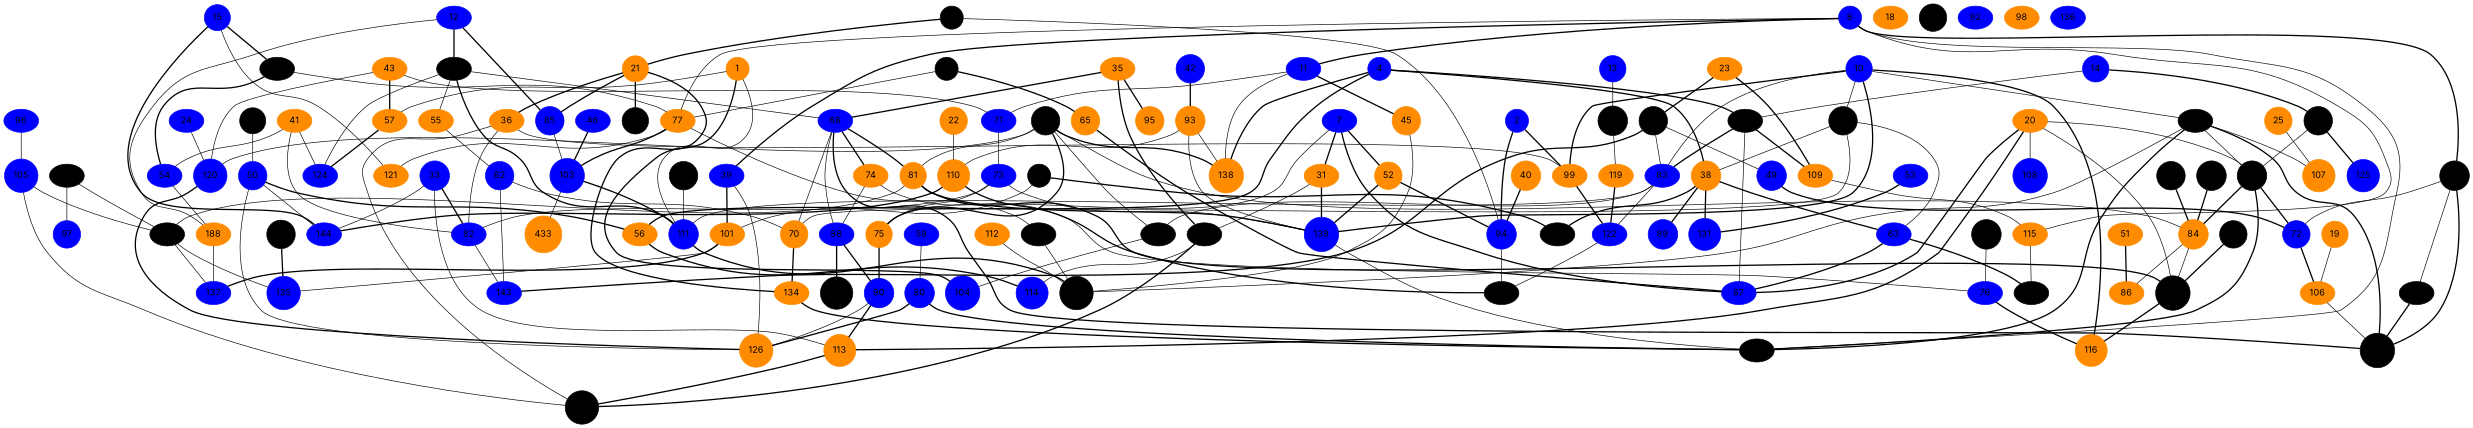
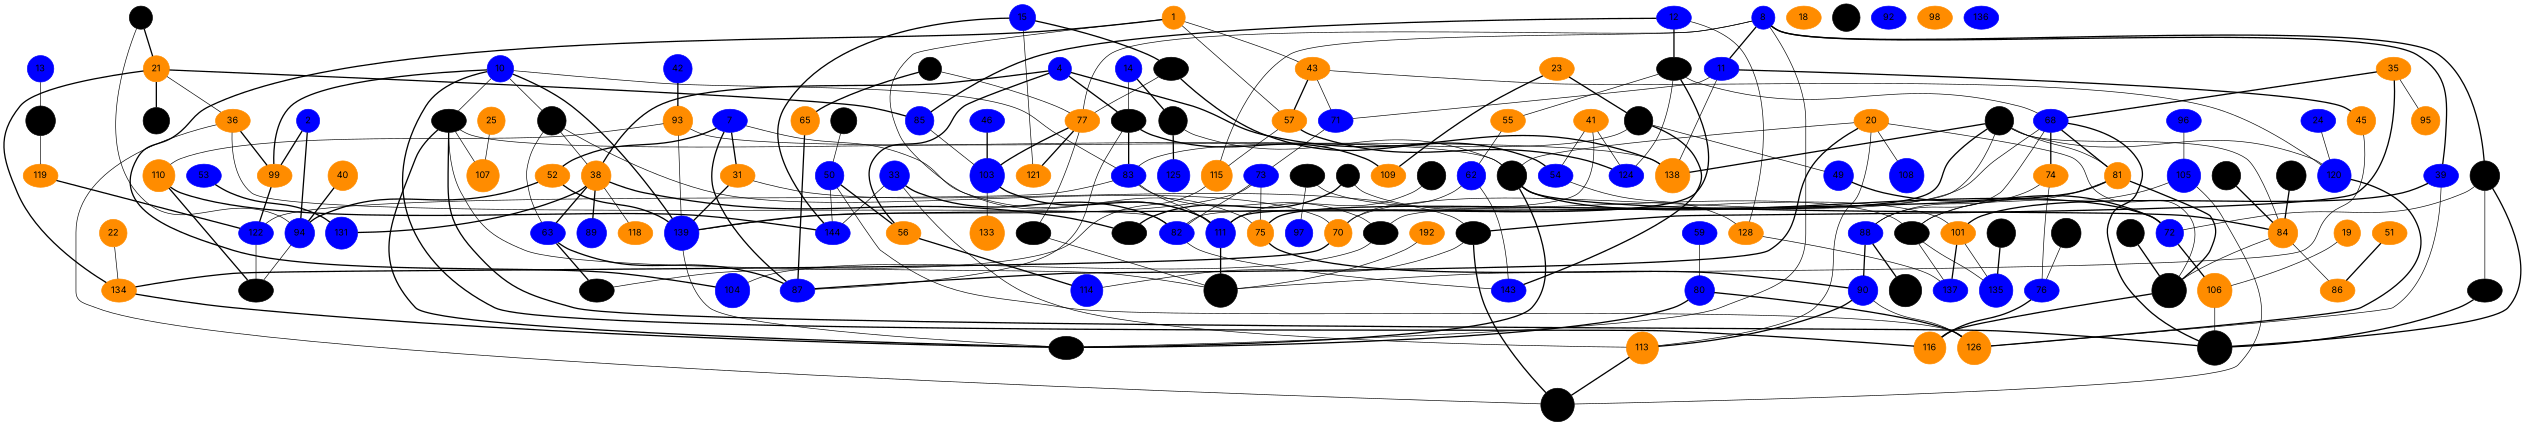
  graph {
    fontname=Inter
    node [color=blue fontname=Inter shape=circle style=filled]
    edge [fontname=Inter style=solid]
    1 [color=darkorange]
    43 [color=darkorange shape=ellipse]
    57 [color=darkorange shape=ellipse]
    104
    111
    71 [shape=ellipse]
    120
-   115 [color=darkorange shape=ellipse]
+   115 [color=darkorange]
    124 [shape=ellipse]
    132 [color=black]
    2
    94
    99 [color=darkorange shape=ellipse]
    140 [color=black shape=ellipse]
    122 [shape=ellipse]
    3 [color=black]
    65 [color=darkorange]
    77 [color=darkorange shape=ellipse]
    87 [shape=ellipse]
    121 [color=darkorange shape=ellipse]
    103
    129 [color=black shape=ellipse]
    38 [color=darkorange]
    4
    56 [color=darkorange shape=ellipse]
    66 [color=black shape=ellipse]
    138 [color=darkorange]
    78 [color=black shape=ellipse]
    63 [shape=ellipse]
    89
+   118 [color=darkorange shape=ellipse]
    131
    114
    83 [shape=ellipse]
    109 [color=darkorange shape=ellipse]
    5 [color=black]
    21 [color=darkorange]
    85
    36 [color=darkorange shape=ellipse]
    61 [color=black]
    134 [color=darkorange shape=ellipse]
    6 [color=black]
    101 [color=darkorange shape=ellipse]
    135
    137 [shape=ellipse]
    7 [shape=ellipse]
    31 [color=darkorange shape=ellipse]
-   52 [color=darkorange]
+   52 [color=darkorange shape=ellipse]
    75 [color=darkorange]
    139
    67 [color=black shape=ellipse]
    90
    8
    11 [shape=ellipse]
    39 [shape=ellipse]
    44 [color=black]
    141 [color=black shape=ellipse]
    45 [color=darkorange]
    126 [color=darkorange]
    72
    91 [color=black shape=ellipse]
    130 [color=black]
    142 [color=black shape=ellipse]
    9 [color=black shape=ellipse]
    97
    117 [color=black shape=ellipse]
    10
    37 [color=black]
    60 [color=black shape=ellipse]
    116 [color=darkorange]
    70 [color=darkorange]
    69 [color=black]
    107 [color=darkorange]
    102 [color=black shape=ellipse]
    73 [shape=ellipse]
    12 [shape=ellipse]
    30 [color=black shape=ellipse]
-   128 [color=darkorange shape=ellipse label=188]
+   128 [color=darkorange shape=ellipse]
    55 [color=darkorange shape=ellipse]
    68 [shape=ellipse]
    48 [color=black]
    13
    119 [color=darkorange shape=ellipse]
    14
    47 [color=black]
    125
    16 [color=black shape=ellipse]
    15
    144 [shape=ellipse]
    54 [shape=ellipse]
    17 [color=black]
    50
    18 [color=darkorange shape=ellipse]
    19 [color=darkorange]
-   106 [color=darkorange shape=ellipse]
+   106 [color=darkorange]
    20 [color=darkorange shape=ellipse]
    100 [color=black]
    108
    113 [color=darkorange]
    84 [color=darkorange]
    123 [color=black]
    82 [shape=ellipse]
    22 [color=darkorange]
    23 [color=darkorange shape=ellipse]
    29 [color=black]
    49
    143 [shape=ellipse]
    24 [shape=ellipse]
    25 [color=darkorange]
    26 [color=black]
    27 [color=black]
    28 [color=black]
    86 [color=darkorange shape=ellipse]
    62
    81 [color=darkorange]
    74 [color=darkorange shape=ellipse]
    88 [shape=ellipse]
    32 [color=black]
    33
    34 [color=black]
    35 [color=darkorange shape=ellipse]
    95 [color=darkorange]
    40 [color=darkorange]
    41 [color=darkorange shape=ellipse]
    93 [color=darkorange]
    42
    110 [color=darkorange]
    46 [shape=ellipse]
-   133 [color=darkorange label=433]
+   133 [color=darkorange]
    51 [color=darkorange shape=ellipse]
    53 [shape=ellipse]
    58 [color=black]
    59 [shape=ellipse]
    80
    64 [color=black]
    76 [shape=ellipse]
    127 [color=black]
    79 [color=black]
    92 [shape=ellipse]
    96 [shape=ellipse]
    105
    98 [color=darkorange shape=ellipse]
-   112 [color=darkorange shape=ellipse]
+   112 [color=darkorange shape=ellipse label=192]
    136 [shape=ellipse]
+   1 -- 43
    1 -- 57
    1 -- 104 [style=bold]
    1 -- 111
    43 -- 57 [style=bold]
    43 -- 71
    43 -- 120
-   109 -- 115
+   57 -- 115
    57 -- 124 [style=bold]
    111 -- 132 [style=bold]
    71 -- 73
    120 -- 126 [style=bold]
    115 -- 142
    2 -- 94 [style=bold]
    2 -- 99 [style=bold]
    94 -- 140
    99 -- 122 [style=bold]
    122 -- 140
    3 -- 65 [style=bold]
    3 -- 77
    65 -- 87 [style=bold]
-   77 -- 121
+   77 -- 121 [style=bold]
    77 -- 103 [style=bold]
    77 -- 129
    103 -- 111 [style=bold]
    103 -- 133
    129 -- 132
    38 -- 78 [style=bold]
    38 -- 63 [style=bold]
    38 -- 89 [style=bold]
+   38 -- 118
    38 -- 131 [style=bold]
    4 -- 38 [style=bold]
    4 -- 56 [style=bold]
    4 -- 66 [style=bold]
    4 -- 138 [style=bold]
    56 -- 114 [style=bold]
    66 -- 87
    66 -- 83 [style=bold]
    66 -- 109 [style=bold]
    63 -- 87 [style=bold]
    63 -- 142 [style=bold]
    83 -- 111
    83 -- 122
    83 -- 102
    5 -- 94
    5 -- 21 [style=bold]
    21 -- 85 [style=bold]
-   21 -- 36 [style=bold]
+   21 -- 36
    21 -- 61 [style=bold]
    21 -- 134 [style=bold]
    85 -- 103
-   36 -- 99
+   36 -- 99 [style=bold]
    36 -- 123
    36 -- 82
    134 -- 141 [style=bold]
    6 -- 78 [style=bold]
    6 -- 101
    101 -- 135
    101 -- 137 [style=bold]
    7 -- 87 [style=bold]
    7 -- 31 [style=bold]
    7 -- 52 [style=bold]
    7 -- 75
    31 -- 139 [style=bold]
    31 -- 67
    52 -- 94 [style=bold]
    52 -- 139 [style=bold]
    75 -- 90 [style=bold]
    139 -- 141
    67 -- 114
    67 -- 123 [style=bold]
    90 -- 126
    90 -- 113 [style=bold]
    8 -- 115
    8 -- 77
    8 -- 11 [style=bold]
    8 -- 39 [style=bold]
    8 -- 44 [style=bold]
    8 -- 141
    11 -- 71
    11 -- 138
    11 -- 45 [style=bold]
    39 -- 101 [style=bold]
    39 -- 126
    44 -- 72
    44 -- 91
    44 -- 130 [style=bold]
    45 -- 132
    72 -- 106 [style=bold]
    91 -- 130 [style=bold]
    9 -- 97
    9 -- 117
    117 -- 135
    117 -- 137
    10 -- 99 [style=bold]
    10 -- 83
    10 -- 139 [style=bold]
    10 -- 37
    10 -- 60
    10 -- 116 [style=bold]
    37 -- 38
    37 -- 63
    37 -- 70
    60 -- 132
    60 -- 141 [style=bold]
    60 -- 130 [style=bold]
    60 -- 69
    60 -- 107
    70 -- 134 [style=bold]
    69 -- 141 [style=bold]
    69 -- 72 [style=bold]
    69 -- 84 [style=bold]
    102 -- 104
    73 -- 75
    73 -- 139
    73 -- 82
    12 -- 85 [style=bold]
    12 -- 30 [style=bold]
    12 -- 128
    30 -- 111 [style=bold]
    30 -- 124
    30 -- 55
    30 -- 68
    128 -- 137
    55 -- 62
    68 -- 130 [style=bold]
    68 -- 70
    68 -- 81 [style=bold]
    68 -- 74 [style=bold]
    68 -- 88
    48 -- 119
    13 -- 48
    119 -- 122 [style=bold]
    14 -- 66
    14 -- 47 [style=bold]
    47 -- 69
    47 -- 125 [style=bold]
    16 -- 77
    16 -- 54 [style=bold]
    15 -- 121
    15 -- 16 [style=bold]
    15 -- 144 [style=bold]
    54 -- 128
    17 -- 50
    50 -- 56 [style=bold]
    50 -- 126
    50 -- 144
    19 -- 106
    106 -- 130
    20 -- 87 [style=bold]
    20 -- 69
    20 -- 100
    20 -- 108
-   20 -- 113 [style=bold]
+   20 -- 113
    100 -- 116 [style=bold]
    113 -- 123 [style=bold]
    84 -- 100
    84 -- 86
    82 -- 143
-   22 -- 110
+   22 -- 134
    23 -- 109 [style=bold]
    23 -- 29 [style=bold]
    29 -- 83
    29 -- 49
    29 -- 143 [style=bold]
    49 -- 72 [style=bold]
    24 -- 120
    25 -- 107
    26 -- 111
    27 -- 100 [style=bold]
    28 -- 84 [style=bold]
    62 -- 70
    62 -- 143
    81 -- 139 [style=bold]
    81 -- 117
    81 -- 100 [style=bold]
    74 -- 88
    74 -- 76
    88 -- 90 [style=bold]
    88 -- 127 [style=bold]
    32 -- 120
    32 -- 138 [style=bold]
    32 -- 75 [style=bold]
    32 -- 102
    32 -- 84
    32 -- 81
    33 -- 144
    33 -- 113
    33 -- 82 [style=bold]
    34 -- 84 [style=bold]
    35 -- 67 [style=bold]
    35 -- 68 [style=bold]
-   35 -- 95 [style=bold]
+   35 -- 95
    40 -- 94 [style=bold]
    41 -- 124
    41 -- 54
    41 -- 82
    93 -- 138
    93 -- 139
    93 -- 110
    42 -- 93 [style=bold]
    110 -- 140 [style=bold]
    110 -- 144 [style=bold]
    46 -- 103 [style=bold]
    51 -- 86 [style=bold]
    53 -- 131 [style=bold]
    58 -- 135 [style=bold]
    59 -- 80
    80 -- 141 [style=bold]
    80 -- 126 [style=bold]
    64 -- 76
    76 -- 116 [style=bold]
    96 -- 105
    105 -- 117
    105 -- 123
    112 -- 132
  }
